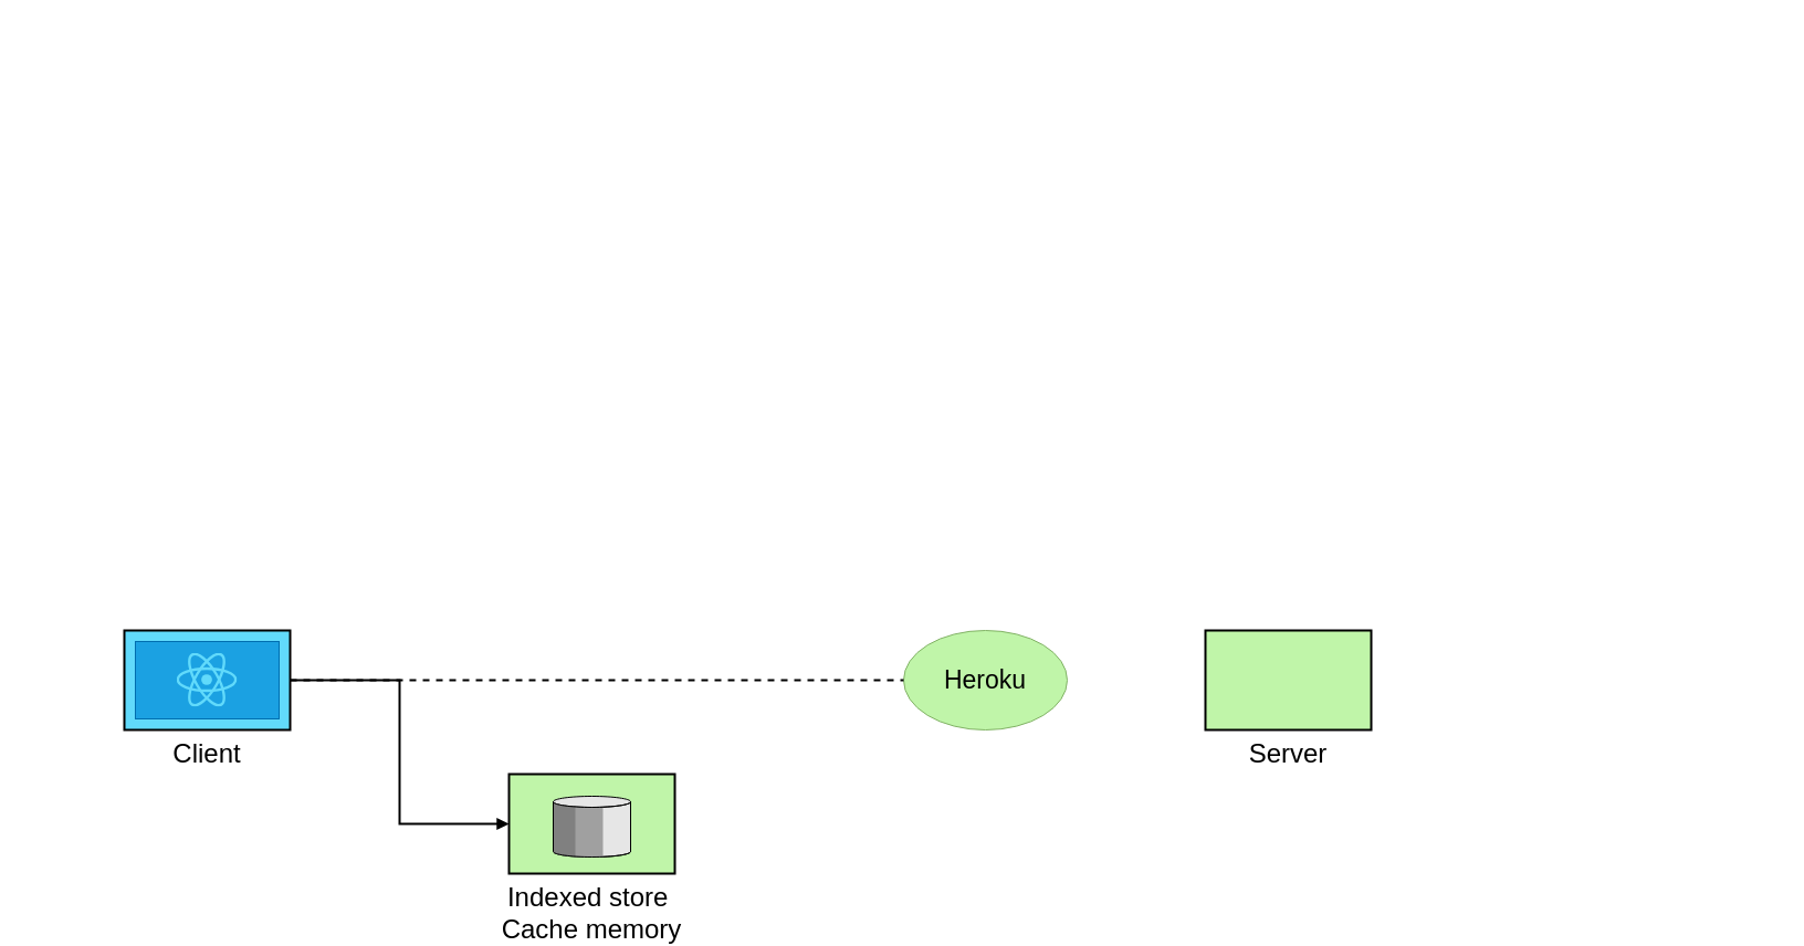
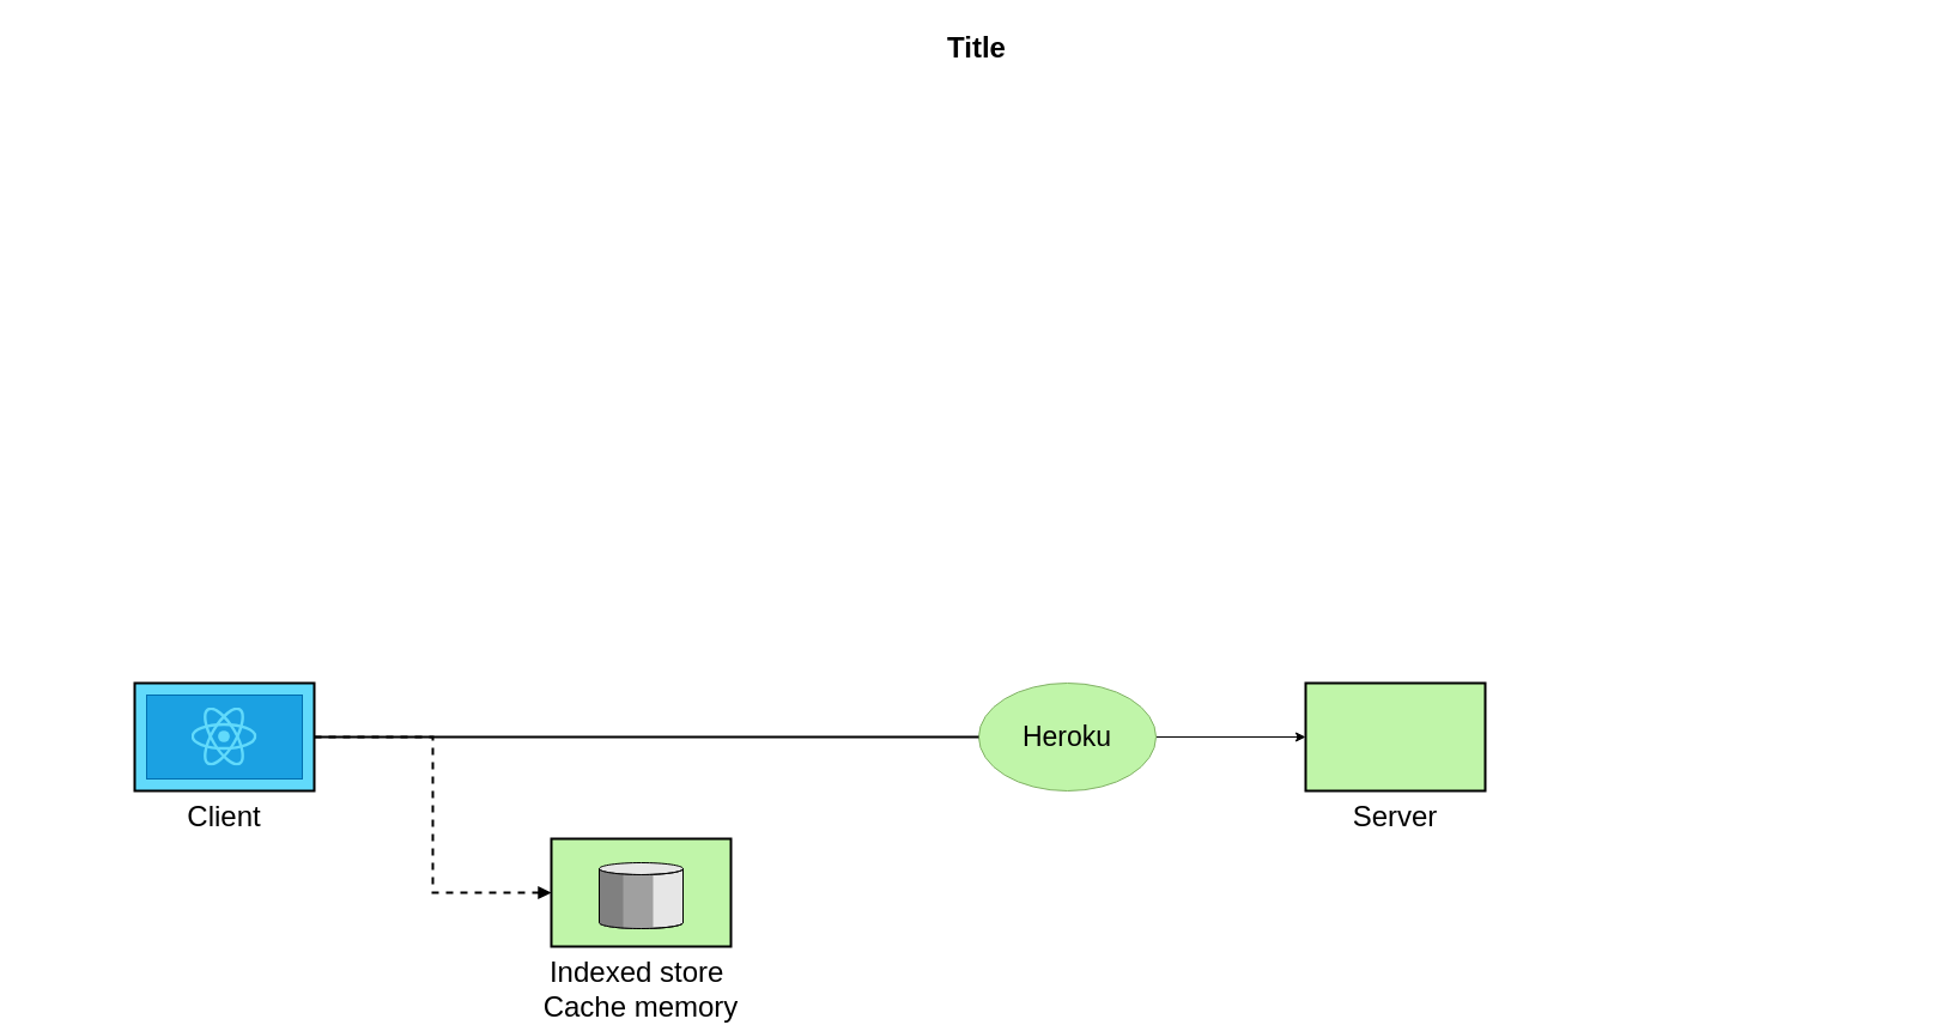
  <mxCell id="0" style=";html=1;" />
  <mxCell id="1" style=";html=1;" parent="0" />
- <mxCell id="2" style="edgeStyle=orthogonalEdgeStyle;rounded=0;html=1;endArrow=block;endFill=1;jettySize=auto;orthogonalLoop=1;strokeWidth=2;startArrow=none;startFill=0;entryX=0;entryY=0.5;entryDx=0;entryDy=0;entryPerimeter=0;" parent="1" source="3" target="6" edge="1"><mxGeometry relative="1" as="geometry"><mxPoint x="340" y="740" as="targetPoint" /></mxGeometry></mxCell>
+ <mxCell id="2" style="edgeStyle=orthogonalEdgeStyle;rounded=0;html=1;endArrow=block;endFill=1;jettySize=auto;orthogonalLoop=1;strokeWidth=2;startArrow=none;startFill=0;entryX=0;entryY=0.5;entryDx=0;entryDy=0;entryPerimeter=0;dashed=1;" parent="1" source="3" target="6" edge="1"><mxGeometry relative="1" as="geometry"><mxPoint x="340" y="740" as="targetPoint" /></mxGeometry></mxCell>
  <mxCell id="3" value="Client&#10;" style="strokeWidth=2;dashed=0;align=center;fontSize=24;shape=rect;verticalLabelPosition=bottom;verticalAlign=top;fillColor=#61DAFB;" parent="1" vertex="1"><mxGeometry x="112" y="570" width="150" height="90" as="geometry" /></mxCell>
  <mxCell id="4" value="" style="strokeWidth=1;dashed=0;align=center;fontSize=8;shape=rect;fillColor=#1ba1e2;strokeColor=#006EAF;fontColor=#ffffff;" parent="3" vertex="1"><mxGeometry x="10" y="10" width="130" height="70" as="geometry" /></mxCell>
  <mxCell id="5" value="" style="shape=image;imageAspect=0;aspect=fixed;verticalLabelPosition=bottom;verticalAlign=top;fillColor=#61dafb;image=data:image/svg+xml,PHN2ZyB4bWxucz0iaHR0cDovL3d3dy53My5vcmcvMjAwMC9zdmciIHZpZXdCb3g9Ii0xMS41IC0xMC4yMzE3NCAyMyAyMC40NjM0OCI+CiAgPHRpdGxlPlJlYWN0IExvZ288L3RpdGxlPgogIDxjaXJjbGUgY3g9IjAiIGN5PSIwIiByPSIyLjA1IiBmaWxsPSIjNjFkYWZiIi8+CiAgPGcgc3Ryb2tlPSIjNjFkYWZiIiBzdHJva2Utd2lkdGg9IjEiIGZpbGw9Im5vbmUiPgogICAgPGVsbGlwc2Ugcng9IjExIiByeT0iNC4yIi8+CiAgICA8ZWxsaXBzZSByeD0iMTEiIHJ5PSI0LjIiIHRyYW5zZm9ybT0icm90YXRlKDYwKSIvPgogICAgPGVsbGlwc2Ugcng9IjExIiByeT0iNC4yIiB0cmFuc2Zvcm09InJvdGF0ZSgxMjApIi8+CiAgPC9nPgo8L3N2Zz4K;" vertex="1" parent="3"><mxGeometry x="47.64" y="20.72" width="54.72" height="48.57" as="geometry" /></mxCell>
  <mxCell id="6" value="Indexed store &#10;Cache memory&#10;" style="strokeWidth=2;dashed=0;align=center;fontSize=24;verticalLabelPosition=bottom;verticalAlign=top;shape=mxgraph.eip.message_store;fillColor=#c0f5a9" parent="1" vertex="1"><mxGeometry x="460" y="700" width="150" height="90" as="geometry" /></mxCell>
+ <mxCell id="7" value="Title" style="text;strokeColor=none;fillColor=none;html=1;fontSize=24;fontStyle=1;verticalAlign=middle;align=center;" parent="1" vertex="1"><mxGeometry x="20" y="20" width="1590" height="40" as="geometry" /></mxCell>
+ <mxCell id="8" style="edgeStyle=orthogonalEdgeStyle;rounded=0;orthogonalLoop=1;jettySize=auto;html=1;exitX=1;exitY=0.5;exitDx=0;exitDy=0;entryX=0;entryY=0.5;entryDx=0;entryDy=0;" edge="1" parent="1" source="9" target="10"><mxGeometry relative="1" as="geometry" /></mxCell>
  <mxCell id="9" value="&lt;font style=&quot;font-size: 23px&quot;&gt;Heroku&lt;/font&gt;" style="ellipse;whiteSpace=wrap;html=1;fillColor=#C0F5A9;strokeColor=#82b366;" vertex="1" parent="1"><mxGeometry x="817" y="570" width="148" height="90" as="geometry" /></mxCell>
  <mxCell id="10" value="Server&#10;" style="strokeWidth=2;dashed=0;align=center;fontSize=24;shape=rect;verticalLabelPosition=bottom;verticalAlign=top;fillColor=#c0f5a9;" vertex="1" parent="1"><mxGeometry x="1090" y="570" width="150" height="90" as="geometry" /></mxCell>
  <mxCell id="11" value="" style="shape=image;imageAspect=0;aspect=fixed;verticalLabelPosition=bottom;verticalAlign=top;fillColor=#61DAFB;image=https://upload.wikimedia.org/wikipedia/commons/thumb/d/d9/Node.js_logo.svg/590px-Node.js_logo.svg.png;" vertex="1" parent="1"><mxGeometry x="1099.59" y="575" width="130.82" height="80" as="geometry" /></mxCell>
- <mxCell id="12" value="" style="endArrow=none;dashed=1;html=1;fontSize=24;exitX=1;exitY=0.5;exitDx=0;exitDy=0;entryX=0;entryY=0.5;entryDx=0;entryDy=0;strokeWidth=2;" edge="1" parent="1" source="3" target="9"><mxGeometry width="50" height="50" relative="1" as="geometry"><mxPoint x="540" y="620" as="sourcePoint" /><mxPoint x="590" y="570" as="targetPoint" /></mxGeometry></mxCell>
+ <mxCell id="12" value="" style="endArrow=none;dashed=0;html=1;fontSize=24;exitX=1;exitY=0.5;exitDx=0;exitDy=0;entryX=0;entryY=0.5;entryDx=0;entryDy=0;strokeWidth=2;" edge="1" parent="1" source="3" target="9"><mxGeometry width="50" height="50" relative="1" as="geometry"><mxPoint x="540" y="620" as="sourcePoint" /><mxPoint x="590" y="570" as="targetPoint" /></mxGeometry></mxCell>
